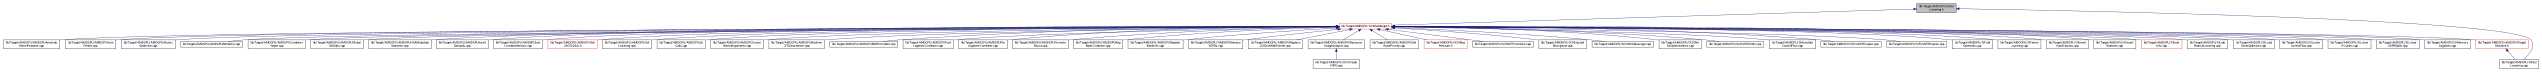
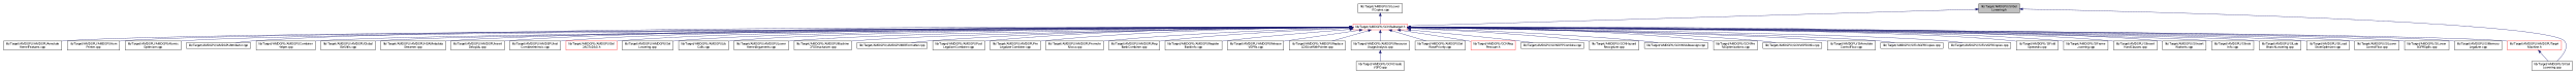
  digraph {
    fontname=Roboto
    node [color=black fontname=Roboto fontsize=10 shape=record]
    edge [color=midnightblue dir=back fontname=Roboto fontsize=10 labelfontname=Helvetica labelfontsize=10 style=solid]
    n1 [fillcolor=grey75 fontcolor=black height=0.2 label="lib/Target/AMDGPU/SIISel\lLowering.h" style=filled width=0.4]
    n2 [color=red height=0.2 label="lib/Target/AMDGPU/GCNSubtarget.h" width=0.4]
    n3 [height=0.2 label="lib/Target/AMDGPU/SIISel\lLowering.cpp" width=0.4]
    n4 [color=red height=0.2 label="lib/Target/AMDGPU/AMDGPUTarget\lMachine.h" width=0.4]
    n5 [height=0.2 label="lib/Target/AMDGPU/AMDGPUAnnotate\lKernelFeatures.cpp" width=0.4]
    n6 [height=0.2 label="lib/Target/AMDGPU/AMDGPUAsm\lPrinter.cpp" width=0.4]
    n7 [height=0.2 label="lib/Target/AMDGPU/AMDGPUAtomic\lOptimizer.cpp" width=0.4]
    n8 [height=0.2 label="lib/Target/AMDGPU/AMDGPUAttributor.cpp" width=0.4]
    n9 [height=0.2 label="lib/Target/AMDGPU/AMDGPUCombiner\lHelper.cpp" width=0.4]
    n10 [height=0.2 label="lib/Target/AMDGPU/AMDGPUGlobal\lISelUtils.cpp" width=0.4]
    n11 [height=0.2 label="lib/Target/AMDGPU/AMDGPUHSAMetadata\lStreamer.cpp" width=0.4]
    n12 [height=0.2 label="lib/Target/AMDGPU/AMDGPUInsert\lDelayAlu.cpp" width=0.4]
    n13 [height=0.2 label="lib/Target/AMDGPU/AMDGPUInst\lCombineIntrinsic.cpp" width=0.4]
    n14 [color=red height=0.2 label="lib/Target/AMDGPU/AMDGPUISel\lDAGToDAG.h" width=0.4]
    n15 [height=0.2 label="lib/Target/AMDGPU/AMDGPUISel\lLowering.cpp" width=0.4]
    n16 [height=0.2 label="lib/Target/AMDGPU/AMDGPULib\lCalls.cpp" width=0.4]
    n17 [height=0.2 label="lib/Target/AMDGPU/AMDGPULower\lKernelArguments.cpp" width=0.4]
    n18 [height=0.2 label="lib/Target/AMDGPU/AMDGPUMachine\lCFGStructurizer.cpp" width=0.4]
    n19 [height=0.2 label="lib/Target/AMDGPU/AMDGPUMIRFormatter.cpp" width=0.4]
    n20 [height=0.2 label="lib/Target/AMDGPU/AMDGPUPost\lLegalizerCombiner.cpp" width=0.4]
    n21 [height=0.2 label="lib/Target/AMDGPU/AMDGPUPre\lLegalizerCombiner.cpp" width=0.4]
    n22 [height=0.2 label="lib/Target/AMDGPU/AMDGPUPromote\lAlloca.cpp" width=0.4]
    n23 [height=0.2 label="lib/Target/AMDGPU/AMDGPUReg\lBankCombiner.cpp" width=0.4]
    n24 [height=0.2 label="lib/Target/AMDGPU/AMDGPURegister\lBankInfo.cpp" width=0.4]
    n25 [height=0.2 label="lib/Target/AMDGPU/AMDGPURelease\lVGPRs.cpp" width=0.4]
    n26 [height=0.2 label="lib/Target/AMDGPU/AMDGPUReplace\lLDSUseWithPointer.cpp" width=0.4]
    n27 [height=0.2 label="lib/Target/AMDGPU/AMDGPUResource\lUsageAnalysis.cpp" width=0.4]
    n28 [height=0.2 label="lib/Target/AMDGPU/AMDGPUSet\lWavePriority.cpp" width=0.4]
    n29 [color=red height=0.2 label="lib/Target/AMDGPU/GCNReg\lPressure.h" width=0.4]
    n30 [height=0.2 label="lib/Target/AMDGPU/GCNDPPCombine.cpp" width=0.4]
    n31 [height=0.2 label="lib/Target/AMDGPU/GCNHazard\lRecognizer.cpp" width=0.4]
    n32 [height=0.2 label="lib/Target/AMDGPU/GCNNSAReassign.cpp" width=0.4]
    n33 [height=0.2 label="lib/Target/AMDGPU/GCNPre\lRAOptimizations.cpp" width=0.4]
    n34 [height=0.2 label="lib/Target/AMDGPU/GCNVOPDUtils.cpp" width=0.4]
    n35 [height=0.2 label="lib/Target/AMDGPU/SIAnnotate\lControlFlow.cpp" width=0.4]
    n36 [height=0.2 label="lib/Target/AMDGPU/SIFixSGPRCopies.cpp" width=0.4]
    n37 [height=0.2 label="lib/Target/AMDGPU/SIFixVGPRCopies.cpp" width=0.4]
    n38 [height=0.2 label="lib/Target/AMDGPU/SIFold\lOperands.cpp" width=0.4]
    n39 [height=0.2 label="lib/Target/AMDGPU/SIFrame\lLowering.cpp" width=0.4]
    n40 [height=0.2 label="lib/Target/AMDGPU/SIInsert\lHardClauses.cpp" width=0.4]
    n41 [height=0.2 label="lib/Target/AMDGPU/SIInsert\lWaitcnts.cpp" width=0.4]
-   n42 [color=red height=0.2 label="lib/Target/AMDGPU/SIInstr\lInfo.cpp" width=0.4]
+   n42 [height=0.2 label="lib/Target/AMDGPU/SIInstr\lInfo.cpp" width=0.4]
    n43 [height=0.2 label="lib/Target/AMDGPU/SILate\lBranchLowering.cpp" width=0.4]
    n44 [height=0.2 label="lib/Target/AMDGPU/SILoad\lStoreOptimizer.cpp" width=0.4]
    n45 [height=0.2 label="lib/Target/AMDGPU/SILower\lControlFlow.cpp" width=0.4]
    n46 [height=0.2 label="lib/Target/AMDGPU/SILower\lI1Copies.cpp" width=0.4]
    n47 [height=0.2 label="lib/Target/AMDGPU/SILower\lSGPRSpills.cpp" width=0.4]
    n48 [height=0.2 label="lib/Target/AMDGPU/SIMemory\lLegalizer.cpp" width=0.4]
    n49 [height=0.2 label="lib/Target/AMDGPU/GCNCreate\lVOPD.cpp" width=0.4]
    n1 -> n2
    n1 -> n3
    n2 -> n4
    n2 -> n5
    n2 -> n6
    n2 -> n7
    n2 -> n8
    n2 -> n9
    n2 -> n10
    n2 -> n11
    n2 -> n12
    n2 -> n13
    n2 -> n14
    n2 -> n15
    n2 -> n16
    n2 -> n17
    n2 -> n18
    n2 -> n19
    n2 -> n20
    n2 -> n21
    n2 -> n22
    n2 -> n23
    n2 -> n24
    n2 -> n25
    n2 -> n26
    n2 -> n27
    n2 -> n28
    n2 -> n29
    n2 -> n30
    n2 -> n31
    n2 -> n32
    n2 -> n33
    n2 -> n34
    n2 -> n35
    n2 -> n36
    n2 -> n37
    n2 -> n38
    n2 -> n39
    n2 -> n40
    n2 -> n41
    n2 -> n42
    n2 -> n43
    n2 -> n44
    n2 -> n45
-   n2 -> n46
+   n46 -> n2
    n2 -> n47
    n2 -> n48
    n4 -> n3
    n27 -> n49
  }
